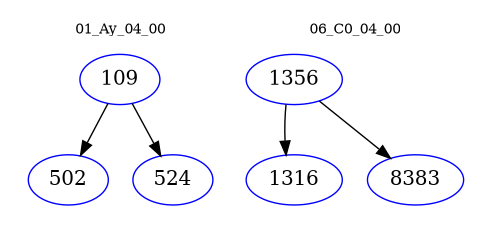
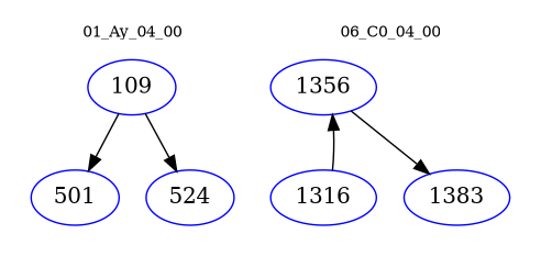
  digraph {
    node [color=blue]
    edge [color=black]
    n1 [label=109]
-   n2 [label=502]
+   n2 [label=501]
    n3 [label=524]
    n4 [label=1356]
    n5 [label=1316]
-   n6 [label=8383]
+   n6 [label=1383]
    subgraph cluster_1 {
      color=white
      fontsize=10
      label="01_Ay_04_00"
      n1
      n2
      n3
    }
    subgraph cluster_2 {
      color=white
      fontsize=10
      label="06_C0_04_00"
      n4
      n5
      n6
    }
    n1 -> n2
    n1 -> n3
-   n4 -> n5
+   n5 -> n4
    n4 -> n6
  }
